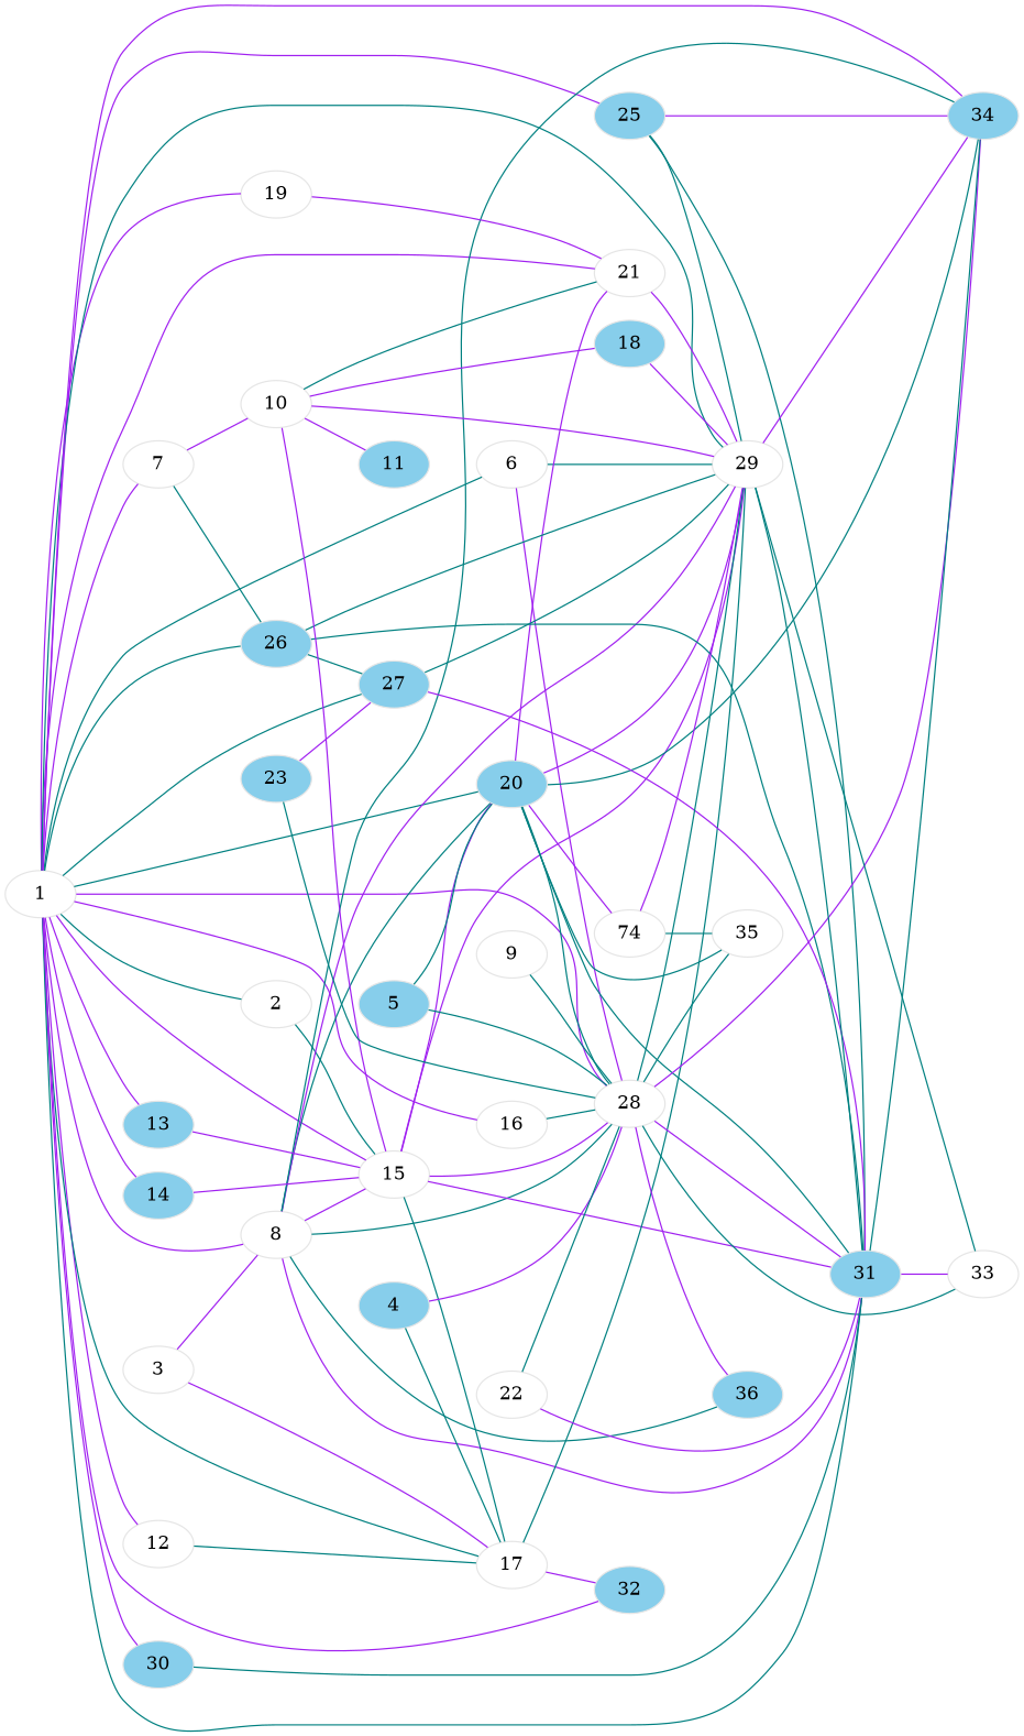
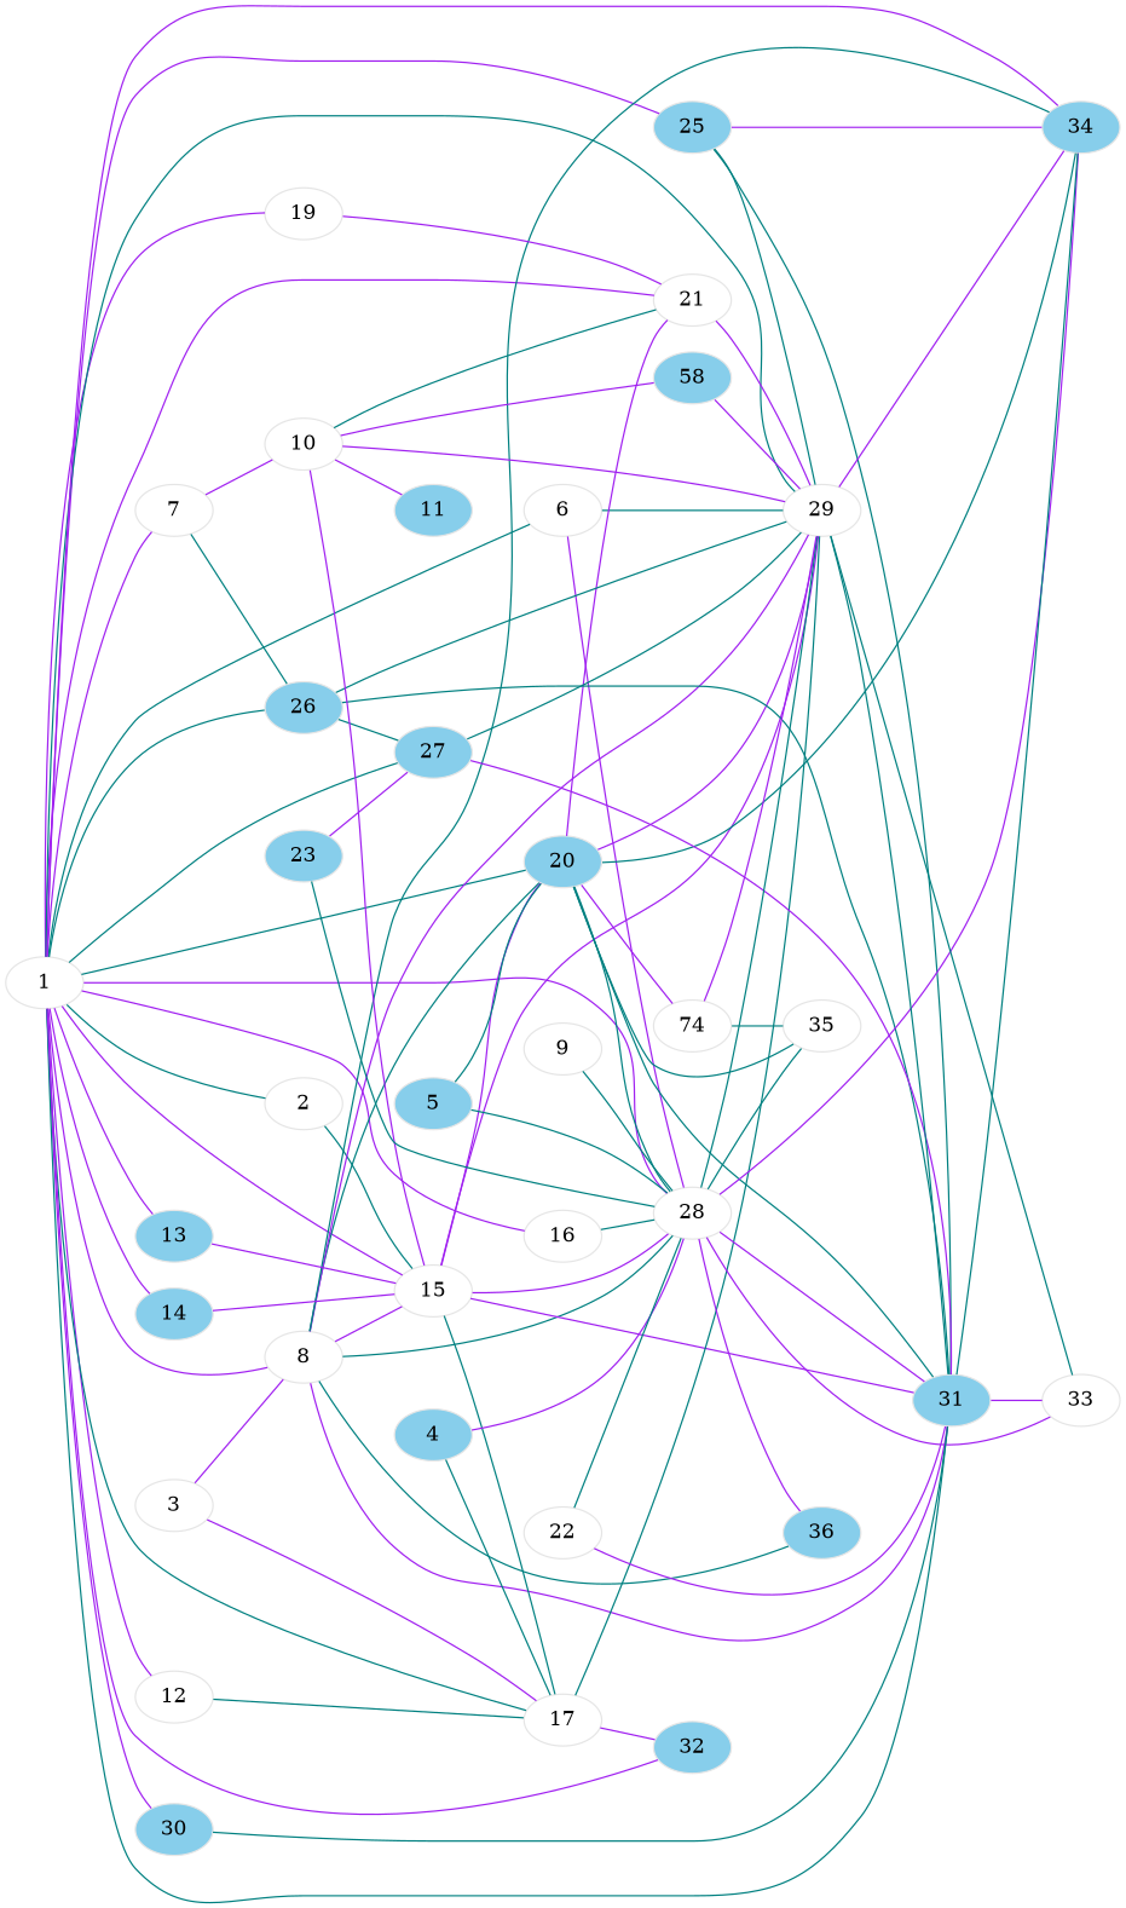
  graph {
    rankdir=LR
    node [color=gray90 fillcolor=white style=filled]
    edge [color=purple weight=1.0]
    1
    2
    6
    7
    8
    12
    13 [fillcolor=skyblue]
    14 [fillcolor=skyblue]
    15
    16
    17
    19
    20 [fillcolor=skyblue]
    21
    25 [fillcolor=skyblue]
    26 [fillcolor=skyblue]
    27 [fillcolor=skyblue]
    28
    29
    30 [fillcolor=skyblue]
    31 [fillcolor=skyblue]
    32 [fillcolor=skyblue]
    34 [fillcolor=skyblue]
    10
    36 [fillcolor=skyblue]
    n26 [label=74]
    35
    33
    3
    4 [fillcolor=skyblue]
    5 [fillcolor=skyblue]
    11 [fillcolor=skyblue]
-   18 [fillcolor=skyblue]
+   18 [fillcolor=skyblue label=58]
    9
    22
    23 [fillcolor=skyblue]
    1 -- 2 [color=teal]
    1 -- 6 [color=teal]
    1 -- 7 [weight=2.0]
    1 -- 8 [weight=3.0]
    1 -- 12
    1 -- 13
    1 -- 14 [weight=2.0]
    1 -- 15 [weight=4.0]
    1 -- 16
    1 -- 17 [color=teal]
    1 -- 19
    1 -- 20 [color=teal weight=4.0]
    1 -- 21
    1 -- 25
    1 -- 26 [color=teal weight=2.0]
    1 -- 27 [color=teal weight=2.0]
    1 -- 28 [weight=4.0]
    1 -- 29 [color=teal weight=4.0]
    1 -- 30 [weight=2.0]
    1 -- 31 [color=teal weight=4.0]
    1 -- 32
    1 -- 34 [weight=4.0]
    2 -- 15 [color=teal]
    6 -- 28
    6 -- 29 [color=teal]
    7 -- 26 [color=teal]
    7 -- 10
    8 -- 15
    8 -- 20 [color=teal weight=2.0]
    8 -- 28 [color=teal weight=2.0]
    8 -- 29
    8 -- 31
    8 -- 34 [color=teal]
    8 -- 36 [color=teal]
    12 -- 17 [color=teal]
    13 -- 15
    14 -- 15
    15 -- 17 [color=teal]
    15 -- 20
    15 -- 28
    15 -- 29
    15 -- 31
    16 -- 28 [color=teal]
    17 -- 29 [color=teal]
    17 -- 32
    19 -- 21
    20 -- 21
    20 -- 28 [color=teal]
    20 -- 29 [weight=2.0]
    20 -- 31 [color=teal]
    20 -- 34 [color=teal]
    20 -- n26 [weight=3.0]
    20 -- 35 [color=teal weight=2.0]
    21 -- 29
    25 -- 29 [color=teal]
    25 -- 31 [color=teal]
    25 -- 34
    26 -- 27 [color=teal]
    26 -- 29 [color=teal]
    26 -- 31 [color=teal]
    27 -- 29 [color=teal]
    27 -- 31
    28 -- 29 [color=teal]
    28 -- 31
    28 -- 34 [weight=2.0]
    28 -- 36
    28 -- 35 [color=teal]
-   28 -- 33 [color=teal]
+   28 -- 33
    29 -- 31 [color=teal]
    29 -- 34
    29 -- 33 [color=teal]
    30 -- 31 [color=teal]
    31 -- 34 [color=teal]
    31 -- 33
    10 -- 15
    10 -- 21 [color=teal]
    10 -- 29 [weight=3.0]
    10 -- 11
    10 -- 18
    n26 -- 29
    n26 -- 35 [color=teal]
    3 -- 8
    3 -- 17
    4 -- 17 [color=teal]
    4 -- 28
    5 -- 20 [color=teal]
    5 -- 28 [color=teal]
    18 -- 29
    9 -- 28 [color=teal]
    22 -- 28 [color=teal]
    22 -- 31
    23 -- 27
    23 -- 28 [color=teal]
  }
